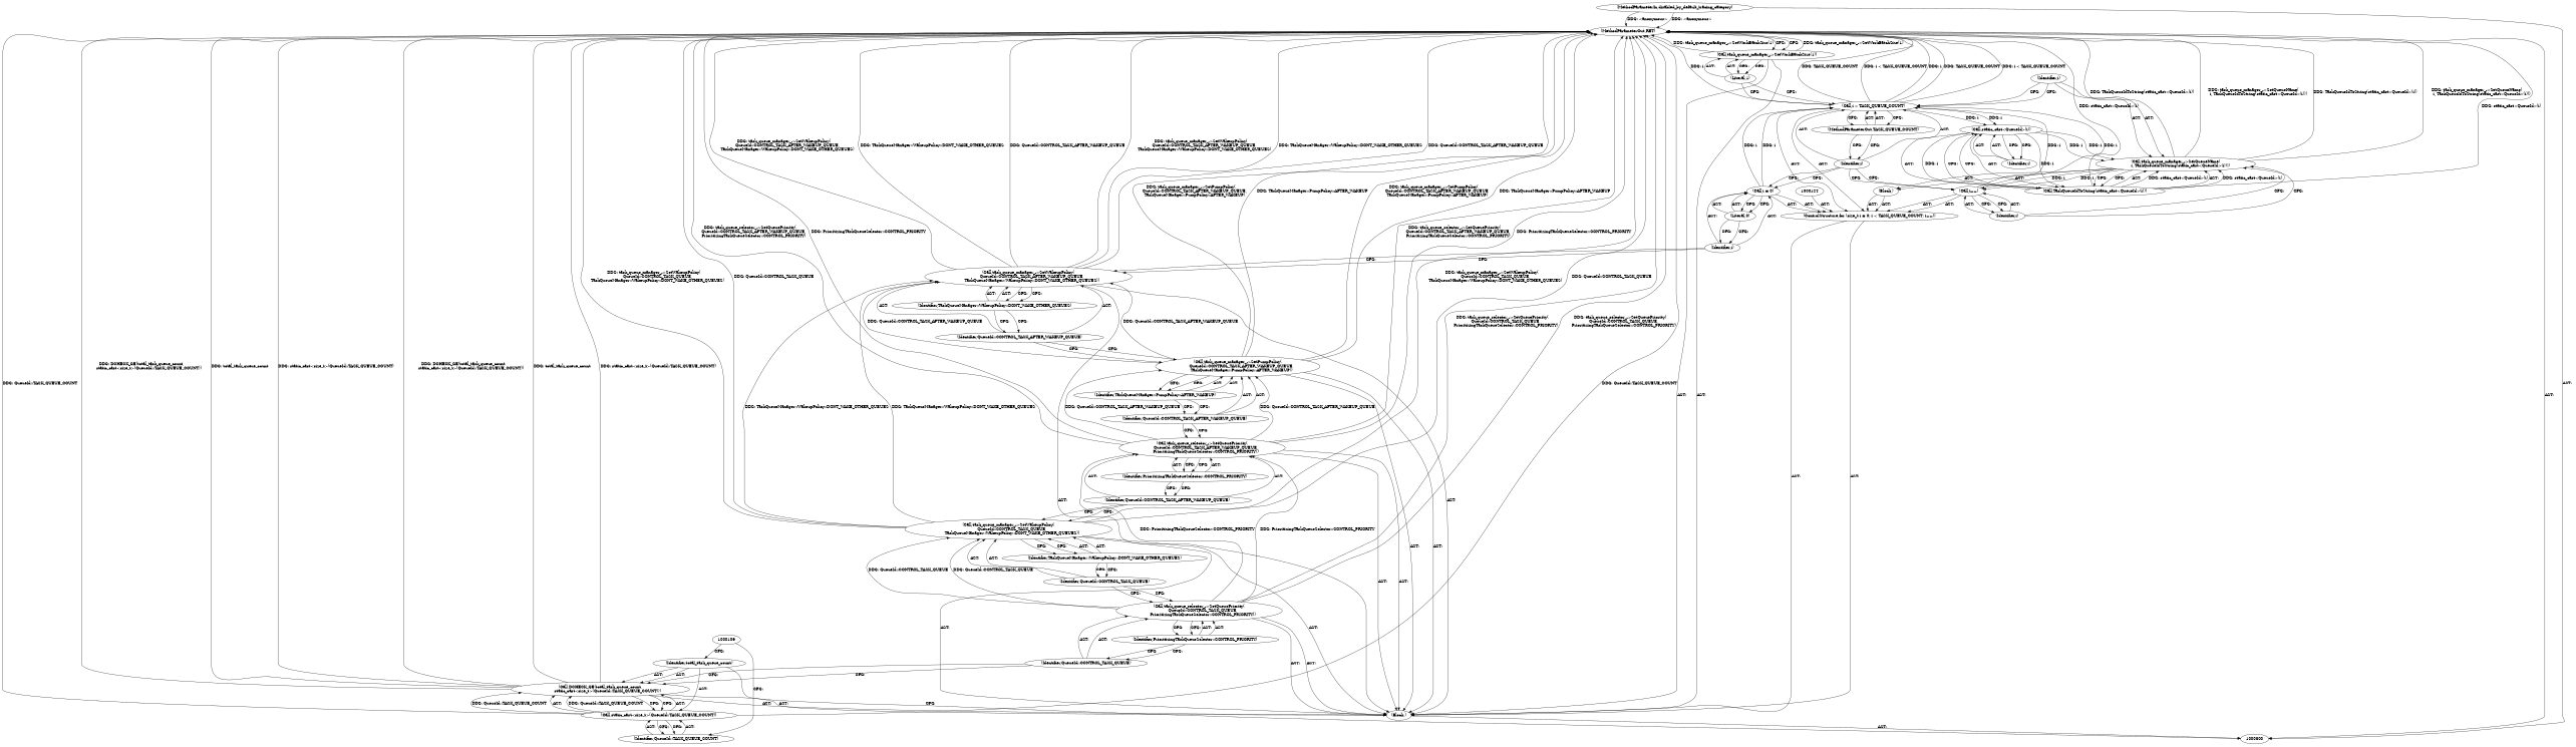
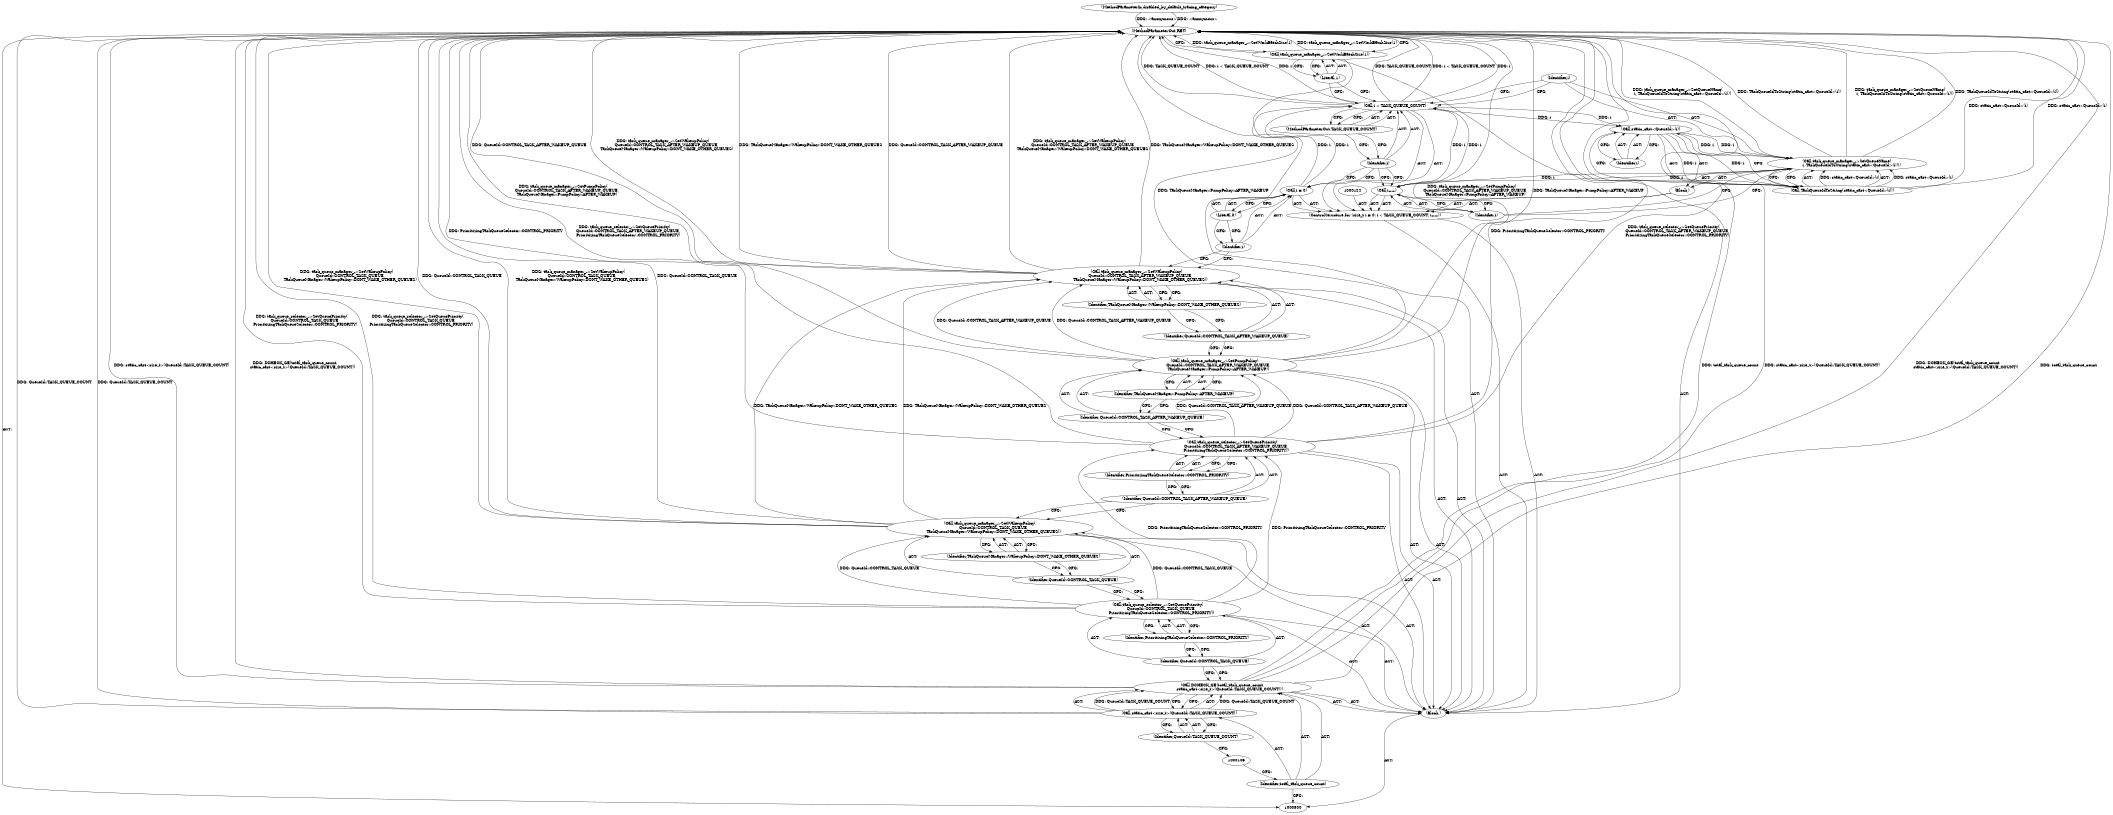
  digraph {
    n1 [label="(MethodParameterOut,RET)"]
    n2 [label="(Call,task_queue_manager_->SetWorkBatchSize(1))"]
    n3 [label=1000800]
    n4 [label="(Block,)"]
    n5 [label="(Literal,1)"]
    n6 [label="(MethodParameterIn,disabled_by_default_tracing_category)"]
    n7 [label="(Identifier,total_task_queue_count)"]
    n8 [label="(Call,DCHECK_GE(total_task_queue_count,\n            static_cast<size_t>(QueueId::TASK_QUEUE_COUNT)))"]
    n9 [label="(Call,static_cast<size_t>(QueueId::TASK_QUEUE_COUNT))"]
    n10 [label="(Identifier,QueueId::TASK_QUEUE_COUNT)"]
    1000106
    n12 [label="(Call,task_queue_selector_->SetQueuePriority(\n      QueueId::CONTROL_TASK_QUEUE,\n      PrioritizingTaskQueueSelector::CONTROL_PRIORITY))"]
    n13 [label="(Identifier,PrioritizingTaskQueueSelector::CONTROL_PRIORITY)"]
    n14 [label="(Call,task_queue_manager_->SetWakeupPolicy(\n      QueueId::CONTROL_TASK_QUEUE,\n      TaskQueueManager::WakeupPolicy::DONT_WAKE_OTHER_QUEUES))"]
    n15 [label="(Call,task_queue_selector_->SetQueuePriority(\n      QueueId::CONTROL_TASK_AFTER_WAKEUP_QUEUE,\n      PrioritizingTaskQueueSelector::CONTROL_PRIORITY))"]
    n16 [label="(Identifier,QueueId::CONTROL_TASK_QUEUE)"]
    n17 [label="(Identifier,TaskQueueManager::WakeupPolicy::DONT_WAKE_OTHER_QUEUES)"]
    n18 [label="(Call,task_queue_manager_->SetWakeupPolicy(\n      QueueId::CONTROL_TASK_AFTER_WAKEUP_QUEUE,\n      TaskQueueManager::WakeupPolicy::DONT_WAKE_OTHER_QUEUES))"]
    n19 [label="(Identifier,PrioritizingTaskQueueSelector::CONTROL_PRIORITY)"]
    n20 [label="(Call,task_queue_manager_->SetPumpPolicy(\n      QueueId::CONTROL_TASK_AFTER_WAKEUP_QUEUE,\n      TaskQueueManager::PumpPolicy::AFTER_WAKEUP))"]
    n21 [label="(Identifier,QueueId::CONTROL_TASK_QUEUE)"]
    n22 [label="(Identifier,TaskQueueManager::WakeupPolicy::DONT_WAKE_OTHER_QUEUES)"]
    n23 [label="(Identifier,QueueId::CONTROL_TASK_AFTER_WAKEUP_QUEUE)"]
    n24 [label="(Identifier,TaskQueueManager::PumpPolicy::AFTER_WAKEUP)"]
    n25 [label="(Identifier,QueueId::CONTROL_TASK_AFTER_WAKEUP_QUEUE)"]
    n26 [label="(Identifier,QueueId::CONTROL_TASK_AFTER_WAKEUP_QUEUE)"]
    n27 [label="(Call,i = 0)"]
    n28 [label="(Literal,0)"]
    n29 [label="(ControlStructure,for (size_t i = 0; i < TASK_QUEUE_COUNT; i++))"]
    n30 [label="(Call,i < TASK_QUEUE_COUNT)"]
    n31 [label="(Identifier,i)"]
    n32 [label="(MethodParameterOut,TASK_QUEUE_COUNT)"]
    n33 [label="(Call,static_cast<QueueId>(i))"]
    n34 [label="(Identifier,i)"]
    n35 [label="(Call,task_queue_manager_->SetQueueName(\n        i, TaskQueueIdToString(static_cast<QueueId>(i))))"]
    n36 [label="(Call,TaskQueueIdToString(static_cast<QueueId>(i)))"]
    n37 [label="(Identifier,i)"]
    n38 [label="(Call,i++)"]
    n39 [label="(Identifier,i)"]
    n40 [label="(Block,)"]
    n41 [label="(Identifier,i)"]
    1000124
    n1 -> n2 [label="CFG: "]
    n1 -> n2 [label="CFG: "]
    n1 -> n3 [label="AST: "]
    n2 -> n1 [label="DDG: task_queue_manager_->SetWorkBatchSize(1)"]
    n2 -> n1 [label="DDG: task_queue_manager_->SetWorkBatchSize(1)"]
    n2 -> n4 [label="AST: "]
    n2 -> n4 [label="AST: "]
    n2 -> n5 [label="CFG: "]
    n2 -> n5 [label="CFG: "]
    n4 -> n3 [label="AST: "]
    n5 -> n2 [label="AST: "]
    n5 -> n2 [label="AST: "]
    n5 -> n30 [label="CFG: "]
    n5 -> n30 [label="CFG: "]
    n6 -> n1 [label="DDG: <anonymous>"]
    n6 -> n1 [label="DDG: <anonymous>"]
-   n6 -> n3 [label="AST: "]
    n7 -> n3 [label="CFG: "]
    n7 -> n8 [label="AST: "]
    n7 -> n8 [label="AST: "]
    n7 -> n9 [label="AST: "]
    n8 -> n1 [label="DDG: total_task_queue_count"]
    n8 -> n1 [label="DDG: static_cast<size_t>(QueueId::TASK_QUEUE_COUNT)"]
    n8 -> n1 [label="DDG: DCHECK_GE(total_task_queue_count,\n            static_cast<size_t>(QueueId::TASK_QUEUE_COUNT))"]
    n8 -> n1 [label="DDG: total_task_queue_count"]
    n8 -> n1 [label="DDG: static_cast<size_t>(QueueId::TASK_QUEUE_COUNT)"]
    n8 -> n1 [label="DDG: DCHECK_GE(total_task_queue_count,\n            static_cast<size_t>(QueueId::TASK_QUEUE_COUNT))"]
    n8 -> n4 [label="AST: "]
    n8 -> n4 [label="AST: "]
    n8 -> n9 [label="CFG: "]
    n8 -> n9 [label="CFG: "]
    n9 -> n1 [label="DDG: QueueId::TASK_QUEUE_COUNT"]
    n9 -> n1 [label="DDG: QueueId::TASK_QUEUE_COUNT"]
    n9 -> n8 [label="AST: "]
    n9 -> n8 [label="DDG: QueueId::TASK_QUEUE_COUNT"]
    n9 -> n8 [label="AST: "]
    n9 -> n8 [label="DDG: QueueId::TASK_QUEUE_COUNT"]
    n9 -> n10 [label="CFG: "]
    n9 -> n10 [label="CFG: "]
    n10 -> n9 [label="AST: "]
    n10 -> n9 [label="AST: "]
-   1000106 -> n10 [label="CFG: "]
+   n10 -> 1000106 [label="CFG: "]
    1000106 -> n7 [label="CFG: "]
    n12 -> n1 [label="DDG: task_queue_selector_->SetQueuePriority(\n      QueueId::CONTROL_TASK_QUEUE,\n      PrioritizingTaskQueueSelector::CONTROL_PRIORITY)"]
    n12 -> n1 [label="DDG: task_queue_selector_->SetQueuePriority(\n      QueueId::CONTROL_TASK_QUEUE,\n      PrioritizingTaskQueueSelector::CONTROL_PRIORITY)"]
    n12 -> n4 [label="AST: "]
    n12 -> n4 [label="AST: "]
    n12 -> n13 [label="CFG: "]
    n12 -> n13 [label="CFG: "]
    n12 -> n14 [label="DDG: QueueId::CONTROL_TASK_QUEUE"]
    n12 -> n14 [label="DDG: QueueId::CONTROL_TASK_QUEUE"]
    n12 -> n15 [label="DDG: PrioritizingTaskQueueSelector::CONTROL_PRIORITY"]
    n12 -> n15 [label="DDG: PrioritizingTaskQueueSelector::CONTROL_PRIORITY"]
    n13 -> n12 [label="AST: "]
    n13 -> n12 [label="AST: "]
    n13 -> n16 [label="CFG: "]
    n13 -> n16 [label="CFG: "]
    n14 -> n1 [label="DDG: QueueId::CONTROL_TASK_QUEUE"]
    n14 -> n1 [label="DDG: task_queue_manager_->SetWakeupPolicy(\n      QueueId::CONTROL_TASK_QUEUE,\n      TaskQueueManager::WakeupPolicy::DONT_WAKE_OTHER_QUEUES)"]
    n14 -> n1 [label="DDG: QueueId::CONTROL_TASK_QUEUE"]
    n14 -> n1 [label="DDG: task_queue_manager_->SetWakeupPolicy(\n      QueueId::CONTROL_TASK_QUEUE,\n      TaskQueueManager::WakeupPolicy::DONT_WAKE_OTHER_QUEUES)"]
    n14 -> n4 [label="AST: "]
    n14 -> n4 [label="AST: "]
    n14 -> n17 [label="CFG: "]
    n14 -> n17 [label="CFG: "]
    n14 -> n18 [label="DDG: TaskQueueManager::WakeupPolicy::DONT_WAKE_OTHER_QUEUES"]
    n14 -> n18 [label="DDG: TaskQueueManager::WakeupPolicy::DONT_WAKE_OTHER_QUEUES"]
    n15 -> n1 [label="DDG: task_queue_selector_->SetQueuePriority(\n      QueueId::CONTROL_TASK_AFTER_WAKEUP_QUEUE,\n      PrioritizingTaskQueueSelector::CONTROL_PRIORITY)"]
    n15 -> n1 [label="DDG: PrioritizingTaskQueueSelector::CONTROL_PRIORITY"]
    n15 -> n1 [label="DDG: task_queue_selector_->SetQueuePriority(\n      QueueId::CONTROL_TASK_AFTER_WAKEUP_QUEUE,\n      PrioritizingTaskQueueSelector::CONTROL_PRIORITY)"]
    n15 -> n1 [label="DDG: PrioritizingTaskQueueSelector::CONTROL_PRIORITY"]
    n15 -> n4 [label="AST: "]
    n15 -> n4 [label="AST: "]
    n15 -> n19 [label="CFG: "]
    n15 -> n19 [label="CFG: "]
    n15 -> n20 [label="DDG: QueueId::CONTROL_TASK_AFTER_WAKEUP_QUEUE"]
    n15 -> n20 [label="DDG: QueueId::CONTROL_TASK_AFTER_WAKEUP_QUEUE"]
    n16 -> n8 [label="CFG: "]
    n16 -> n8 [label="CFG: "]
    n16 -> n12 [label="AST: "]
    n16 -> n12 [label="AST: "]
    n17 -> n14 [label="AST: "]
    n17 -> n14 [label="AST: "]
    n17 -> n21 [label="CFG: "]
    n17 -> n21 [label="CFG: "]
    n18 -> n1 [label="DDG: QueueId::CONTROL_TASK_AFTER_WAKEUP_QUEUE"]
    n18 -> n1 [label="DDG: task_queue_manager_->SetWakeupPolicy(\n      QueueId::CONTROL_TASK_AFTER_WAKEUP_QUEUE,\n      TaskQueueManager::WakeupPolicy::DONT_WAKE_OTHER_QUEUES)"]
    n18 -> n1 [label="DDG: TaskQueueManager::WakeupPolicy::DONT_WAKE_OTHER_QUEUES"]
    n18 -> n1 [label="DDG: QueueId::CONTROL_TASK_AFTER_WAKEUP_QUEUE"]
    n18 -> n1 [label="DDG: task_queue_manager_->SetWakeupPolicy(\n      QueueId::CONTROL_TASK_AFTER_WAKEUP_QUEUE,\n      TaskQueueManager::WakeupPolicy::DONT_WAKE_OTHER_QUEUES)"]
    n18 -> n1 [label="DDG: TaskQueueManager::WakeupPolicy::DONT_WAKE_OTHER_QUEUES"]
    n18 -> n4 [label="AST: "]
    n18 -> n4 [label="AST: "]
    n18 -> n22 [label="CFG: "]
    n18 -> n22 [label="CFG: "]
    n19 -> n15 [label="AST: "]
    n19 -> n15 [label="AST: "]
    n19 -> n23 [label="CFG: "]
    n19 -> n23 [label="CFG: "]
    n20 -> n1 [label="DDG: task_queue_manager_->SetPumpPolicy(\n      QueueId::CONTROL_TASK_AFTER_WAKEUP_QUEUE,\n      TaskQueueManager::PumpPolicy::AFTER_WAKEUP)"]
    n20 -> n1 [label="DDG: TaskQueueManager::PumpPolicy::AFTER_WAKEUP"]
    n20 -> n1 [label="DDG: task_queue_manager_->SetPumpPolicy(\n      QueueId::CONTROL_TASK_AFTER_WAKEUP_QUEUE,\n      TaskQueueManager::PumpPolicy::AFTER_WAKEUP)"]
    n20 -> n1 [label="DDG: TaskQueueManager::PumpPolicy::AFTER_WAKEUP"]
    n20 -> n4 [label="AST: "]
    n20 -> n4 [label="AST: "]
    n20 -> n18 [label="DDG: QueueId::CONTROL_TASK_AFTER_WAKEUP_QUEUE"]
    n20 -> n18 [label="DDG: QueueId::CONTROL_TASK_AFTER_WAKEUP_QUEUE"]
    n20 -> n24 [label="CFG: "]
    n20 -> n24 [label="CFG: "]
    n21 -> n12 [label="CFG: "]
    n21 -> n12 [label="CFG: "]
    n21 -> n14 [label="AST: "]
    n21 -> n14 [label="AST: "]
    n22 -> n18 [label="AST: "]
    n22 -> n18 [label="AST: "]
    n22 -> n26 [label="CFG: "]
    n22 -> n26 [label="CFG: "]
    n23 -> n14 [label="CFG: "]
    n23 -> n14 [label="CFG: "]
    n23 -> n15 [label="AST: "]
    n23 -> n15 [label="AST: "]
    n24 -> n20 [label="AST: "]
    n24 -> n20 [label="AST: "]
    n24 -> n25 [label="CFG: "]
    n24 -> n25 [label="CFG: "]
    n25 -> n15 [label="CFG: "]
    n25 -> n15 [label="CFG: "]
    n25 -> n20 [label="AST: "]
    n25 -> n20 [label="AST: "]
    n26 -> n18 [label="AST: "]
    n26 -> n18 [label="AST: "]
    n26 -> n20 [label="CFG: "]
    n26 -> n20 [label="CFG: "]
    n27 -> n28 [label="CFG: "]
    n27 -> n28 [label="CFG: "]
    n27 -> n29 [label="AST: "]
    n27 -> n29 [label="AST: "]
    n27 -> n30 [label="DDG: i"]
    n27 -> n30 [label="DDG: i"]
    n28 -> n27 [label="AST: "]
    n28 -> n27 [label="AST: "]
    n28 -> n31 [label="CFG: "]
    n28 -> n31 [label="CFG: "]
    n29 -> n4 [label="AST: "]
    n29 -> n4 [label="AST: "]
    n30 -> n1 [label="DDG: TASK_QUEUE_COUNT"]
    n30 -> n1 [label="DDG: i < TASK_QUEUE_COUNT"]
    n30 -> n1 [label="DDG: i"]
    n30 -> n1 [label="DDG: TASK_QUEUE_COUNT"]
    n30 -> n1 [label="DDG: i < TASK_QUEUE_COUNT"]
    n30 -> n1 [label="DDG: i"]
    n30 -> n29 [label="AST: "]
    n30 -> n29 [label="AST: "]
    n30 -> n32 [label="CFG: "]
    n30 -> n32 [label="CFG: "]
    n30 -> n33 [label="DDG: i"]
    n30 -> n33 [label="DDG: i"]
    n31 -> n18 [label="CFG: "]
    n31 -> n18 [label="CFG: "]
    n31 -> n27 [label="AST: "]
    n31 -> n27 [label="AST: "]
    n32 -> n30 [label="AST: "]
    n32 -> n30 [label="AST: "]
    n32 -> n34 [label="CFG: "]
    n32 -> n34 [label="CFG: "]
    n33 -> n35 [label="DDG: i"]
    n33 -> n35 [label="DDG: i"]
    n33 -> n36 [label="AST: "]
    n33 -> n36 [label="DDG: i"]
    n33 -> n36 [label="AST: "]
    n33 -> n36 [label="DDG: i"]
    n33 -> n37 [label="CFG: "]
    n33 -> n37 [label="CFG: "]
    n34 -> n27 [label="CFG: "]
    n34 -> n27 [label="CFG: "]
    n34 -> n30 [label="AST: "]
    n34 -> n30 [label="AST: "]
    n34 -> n38 [label="CFG: "]
    n34 -> n38 [label="CFG: "]
    n35 -> n1 [label="DDG: task_queue_manager_->SetQueueName(\n        i, TaskQueueIdToString(static_cast<QueueId>(i)))"]
    n35 -> n1 [label="DDG: TaskQueueIdToString(static_cast<QueueId>(i))"]
    n35 -> n1 [label="DDG: task_queue_manager_->SetQueueName(\n        i, TaskQueueIdToString(static_cast<QueueId>(i)))"]
    n35 -> n1 [label="DDG: TaskQueueIdToString(static_cast<QueueId>(i))"]
    n35 -> n36 [label="CFG: "]
    n35 -> n36 [label="CFG: "]
    n35 -> n38 [label="DDG: i"]
    n35 -> n38 [label="DDG: i"]
    n35 -> n40 [label="AST: "]
    n35 -> n40 [label="AST: "]
    n36 -> n1 [label="DDG: static_cast<QueueId>(i)"]
    n36 -> n1 [label="DDG: static_cast<QueueId>(i)"]
    n36 -> n33 [label="CFG: "]
    n36 -> n33 [label="CFG: "]
    n36 -> n35 [label="AST: "]
    n36 -> n35 [label="DDG: static_cast<QueueId>(i)"]
    n36 -> n35 [label="AST: "]
    n36 -> n35 [label="DDG: static_cast<QueueId>(i)"]
    n37 -> n33 [label="AST: "]
    n37 -> n33 [label="AST: "]
    n38 -> n29 [label="AST: "]
    n38 -> n29 [label="AST: "]
    n38 -> n30 [label="DDG: i"]
    n38 -> n30 [label="DDG: i"]
    n38 -> n39 [label="CFG: "]
    n38 -> n39 [label="CFG: "]
    n39 -> n35 [label="CFG: "]
    n39 -> n35 [label="CFG: "]
    n39 -> n38 [label="AST: "]
    n39 -> n38 [label="AST: "]
    n40 -> n29 [label="AST: "]
    n40 -> n29 [label="AST: "]
    n41 -> n30 [label="CFG: "]
    n41 -> n30 [label="CFG: "]
    n41 -> n35 [label="AST: "]
    n41 -> n35 [label="AST: "]
    1000124 -> n29 [label="AST: "]
  }
